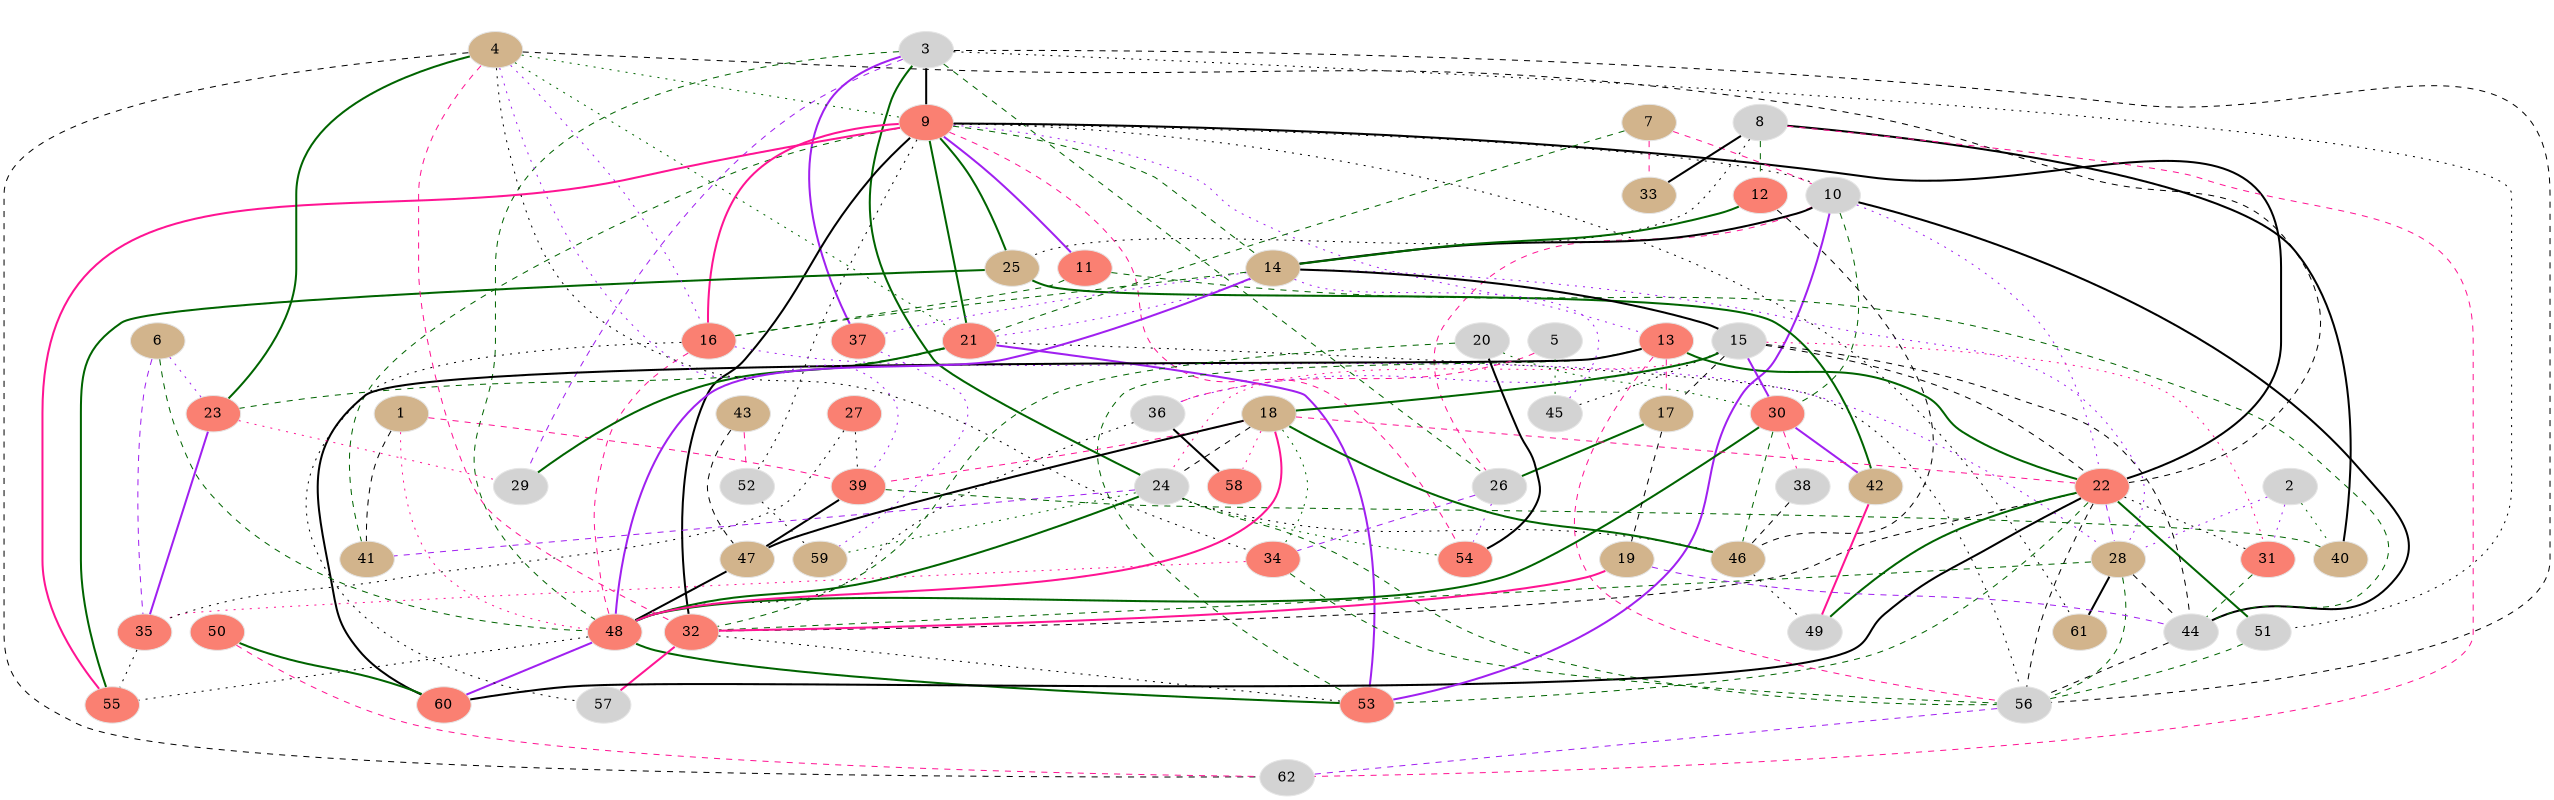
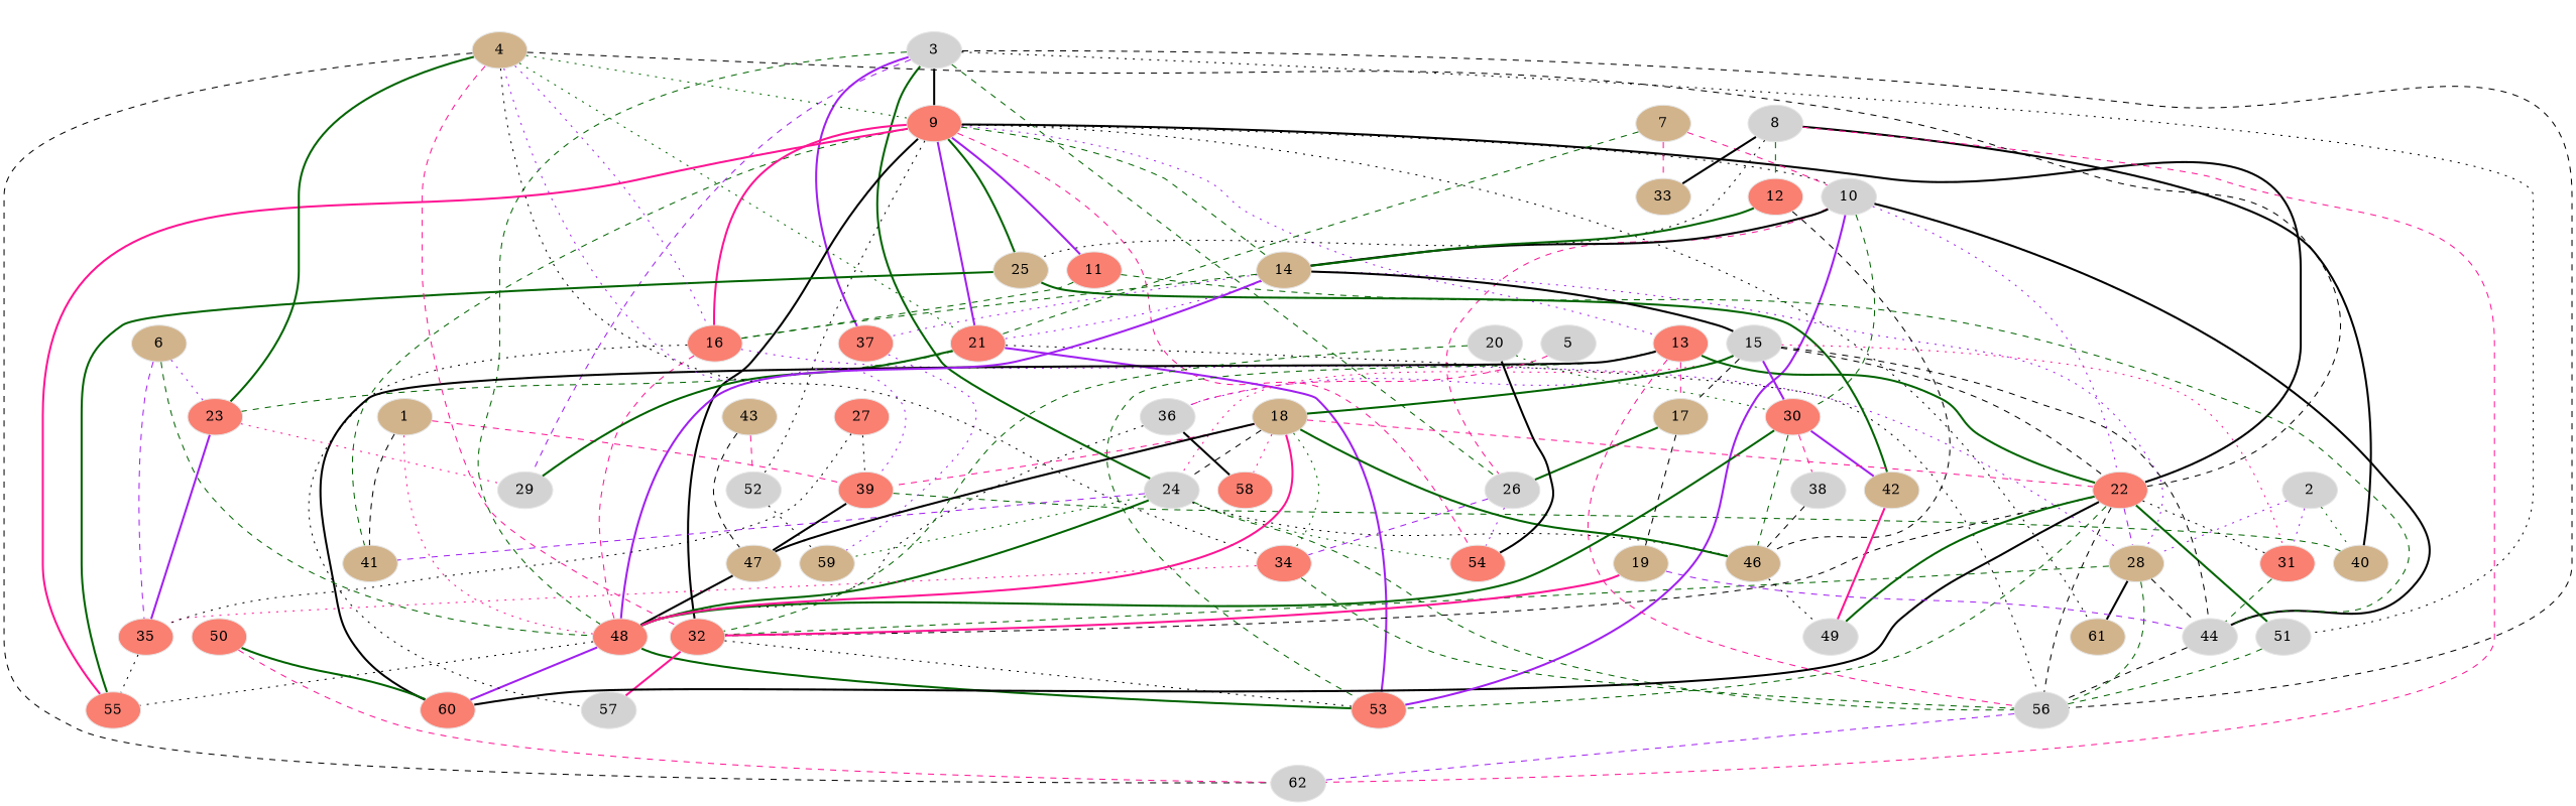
  graph {
    node [color=gray90 fillcolor=salmon style=filled]
    edge [color=black style=dashed weight=1.0]
    1 [fillcolor=tan]
    39
    41 [fillcolor=tan]
    48
    40 [fillcolor=tan]
    47 [fillcolor=tan]
    55
    53
    60
    2 [fillcolor=lightgrey]
    28 [fillcolor=tan]
    31
    56 [fillcolor=lightgrey]
    32
    61 [fillcolor=tan]
    44 [fillcolor=lightgrey]
    3 [fillcolor=lightgrey]
    9
    24 [fillcolor=lightgrey]
    26 [fillcolor=lightgrey]
    29 [fillcolor=lightgrey]
    37
    51 [fillcolor=lightgrey]
    16
    21
    22
    10 [fillcolor=lightgrey]
    25 [fillcolor=tan]
    11
    13
    14 [fillcolor=tan]
    52 [fillcolor=lightgrey]
    54
    46 [fillcolor=tan]
    59 [fillcolor=tan]
    34
    62 [fillcolor=lightgrey]
    4 [fillcolor=tan]
    23
    57 [fillcolor=lightgrey]
    49 [fillcolor=lightgrey]
    35
    5 [fillcolor=lightgrey]
    36 [fillcolor=lightgrey]
-   45 [fillcolor=lightgrey]
    58
    6 [fillcolor=tan]
    7 [fillcolor=tan]
    33 [fillcolor=tan]
    30
    8 [fillcolor=lightgrey]
    12
    42 [fillcolor=tan]
    17 [fillcolor=tan]
    15 [fillcolor=lightgrey]
    19 [fillcolor=tan]
    18 [fillcolor=tan]
    38 [fillcolor=lightgrey]
    20 [fillcolor=lightgrey]
    27
    43 [fillcolor=tan]
    50
    1 -- 39 [color=deeppink]
    1 -- 41
    1 -- 48 [color=deeppink style=dotted]
    39 -- 40 [color=darkgreen]
    39 -- 47 [style=bold]
    48 -- 55 [style=dotted]
    48 -- 53 [color=darkgreen style=bold]
    48 -- 60 [color=purple style=bold]
    47 -- 48 [style=bold]
    2 -- 40 [color=darkgreen style=dotted]
    2 -- 28 [color=purple style=dotted]
    2 -- 31 [color=purple style=dotted]
    28 -- 56 [color=darkgreen]
    28 -- 32 [color=darkgreen]
    28 -- 61 [style=bold]
    28 -- 44
    31 -- 44 [color=darkgreen]
    56 -- 62 [color=purple]
    32 -- 53 [style=dotted]
    32 -- 57 [color=deeppink style=bold]
    44 -- 56
    3 -- 48 [color=darkgreen]
    3 -- 56 [weight=2.0]
    3 -- 9 [style=bold]
    3 -- 24 [color=darkgreen style=bold]
    3 -- 26 [color=darkgreen]
    3 -- 29 [color=purple]
    3 -- 37 [color=purple style=bold]
    3 -- 51 [style=dotted]
    9 -- 41 [color=darkgreen]
    9 -- 55 [color=deeppink style=bold]
    9 -- 32 [style=bold weight=3.0]
    9 -- 61 [style=dotted]
    9 -- 16 [color=deeppink style=bold weight=3.0]
-   9 -- 21 [color=darkgreen style=bold]
+   9 -- 21 [color=purple style=bold]
    9 -- 22 [style=bold]
    9 -- 10 [style=dotted]
    9 -- 25 [color=darkgreen style=bold]
    9 -- 11 [color=purple style=bold]
    9 -- 13 [color=purple style=dotted]
    9 -- 14 [color=darkgreen weight=2.0]
    9 -- 52 [style=dotted]
    9 -- 54 [color=deeppink]
    24 -- 41 [color=purple]
    24 -- 48 [color=darkgreen style=bold]
    24 -- 56 [color=darkgreen]
    24 -- 54 [color=darkgreen style=dotted]
    24 -- 46 [style=dotted]
    24 -- 59 [color=darkgreen style=dotted]
    26 -- 54 [color=purple style=dotted]
    26 -- 34 [color=purple]
    37 -- 59 [color=purple style=dotted]
    51 -- 56 [color=darkgreen weight=2.0]
    16 -- 48 [color=deeppink]
    16 -- 28 [color=purple style=dotted]
    16 -- 57 [style=dotted]
    21 -- 53 [color=purple style=bold]
    21 -- 56 [style=dotted weight=2.0]
    21 -- 29 [color=darkgreen style=bold]
    21 -- 23 [color=darkgreen weight=4.0]
    22 -- 53 [color=darkgreen]
    22 -- 60 [style=bold]
    22 -- 28 [color=purple]
    22 -- 31 [style=dotted]
    22 -- 56
    22 -- 32
    22 -- 51 [color=darkgreen style=bold]
    22 -- 49 [color=darkgreen style=bold]
    10 -- 53 [color=purple style=bold weight=2.0]
    10 -- 44 [style=bold]
    10 -- 26 [color=deeppink weight=2.0]
    10 -- 22 [color=purple style=dotted]
    10 -- 14 [style=bold]
    10 -- 30 [color=darkgreen]
    25 -- 55 [color=darkgreen style=bold]
    25 -- 42 [color=darkgreen style=bold]
    11 -- 44 [color=darkgreen]
    11 -- 16 [color=darkgreen]
    13 -- 53 [color=darkgreen]
    13 -- 60 [style=bold]
    13 -- 56 [color=deeppink]
    13 -- 22 [color=darkgreen style=bold]
    13 -- 17 [color=deeppink]
    14 -- 48 [color=purple style=bold weight=3.0]
    14 -- 28 [color=purple style=dotted]
    14 -- 37 [color=purple style=dotted]
    14 -- 16 [color=darkgreen]
    14 -- 21 [color=purple style=dotted]
-   14 -- 45 [color=purple style=dotted]
    14 -- 15 [style=bold]
    52 -- 59 [style=dotted]
    46 -- 49 [style=dotted]
    34 -- 56 [color=darkgreen]
    34 -- 35 [color=deeppink style=dotted]
    4 -- 39 [color=purple style=dotted]
    4 -- 32 [color=deeppink weight=2.0]
    4 -- 9 [color=darkgreen style=dotted]
    4 -- 16 [color=purple style=dotted]
    4 -- 21 [color=darkgreen style=dotted]
    4 -- 22
    4 -- 34 [style=dotted]
    4 -- 62
    4 -- 23 [color=darkgreen style=bold]
    23 -- 29 [color=deeppink style=dotted]
    23 -- 35 [color=purple style=bold]
    35 -- 55 [style=dotted]
    5 -- 36 [color=deeppink]
-   5 -- 45 [color=darkgreen style=dotted]
    36 -- 48 [style=dotted]
    36 -- 58 [style=bold]
    6 -- 48 [color=darkgreen]
    6 -- 23 [color=purple style=dotted]
    6 -- 35 [color=purple]
    7 -- 21 [color=darkgreen]
    7 -- 10 [color=deeppink]
    7 -- 33 [color=deeppink]
    30 -- 48 [color=darkgreen style=bold weight=2.0]
    30 -- 46 [color=darkgreen]
    30 -- 42 [color=purple style=bold]
    30 -- 38 [color=deeppink weight=2.0]
    8 -- 40 [style=bold]
    8 -- 25 [style=dotted]
    8 -- 62 [color=deeppink]
    8 -- 33 [style=bold]
    8 -- 12 [color=darkgreen]
    12 -- 14 [color=darkgreen style=bold]
    12 -- 46
    42 -- 49 [color=deeppink style=bold]
    17 -- 26 [color=darkgreen style=bold]
    17 -- 19
    15 -- 31 [color=deeppink style=dotted]
    15 -- 44
    15 -- 24 [color=deeppink style=dotted]
    15 -- 22
    15 -- 36 [color=purple style=dotted]
-   15 -- 45 [style=dotted]
    15 -- 30 [color=purple style=bold weight=2.0]
    15 -- 17
    15 -- 18 [color=darkgreen style=bold]
    19 -- 32 [color=deeppink style=bold]
    19 -- 44 [color=purple]
    18 -- 39 [color=deeppink weight=3.0]
    18 -- 48 [color=deeppink style=bold]
    18 -- 47 [style=bold]
    18 -- 24
    18 -- 22 [color=deeppink weight=2.0]
    18 -- 46 [color=darkgreen style=bold]
    18 -- 34 [color=darkgreen style=dotted]
    18 -- 58 [color=deeppink style=dotted]
    38 -- 46
    20 -- 32 [color=darkgreen]
    20 -- 54 [style=bold]
    20 -- 30 [color=darkgreen style=dotted]
    27 -- 39 [style=dotted]
    27 -- 35 [style=dotted]
    43 -- 47
    43 -- 52 [color=deeppink]
    50 -- 60 [color=darkgreen style=bold]
    50 -- 62 [color=deeppink]
  }
